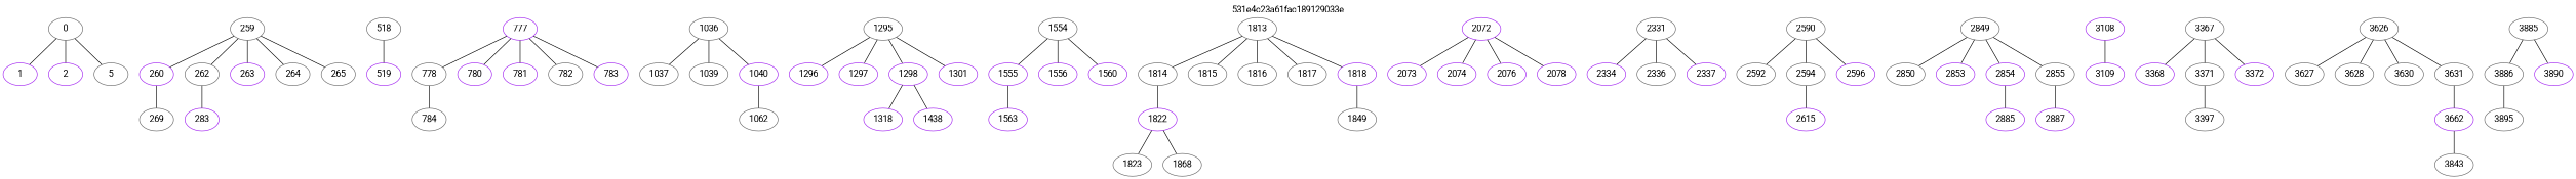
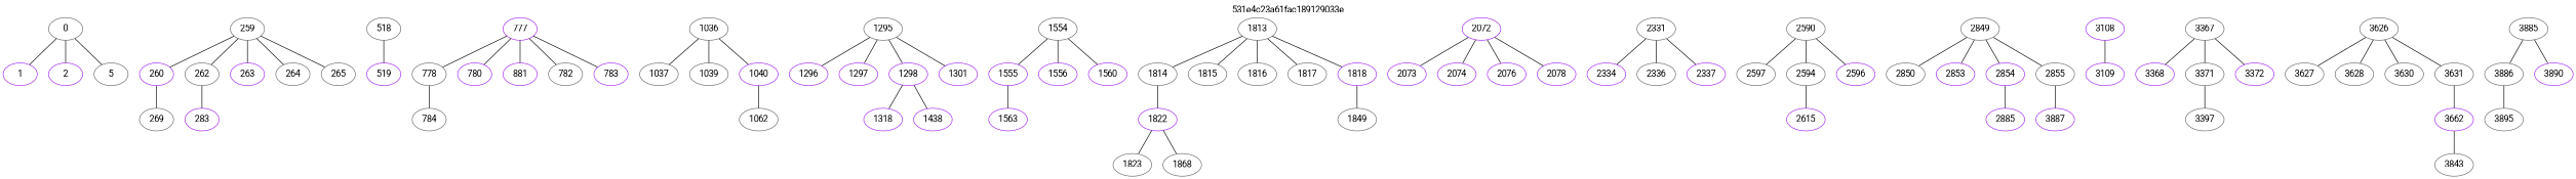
  strict graph {
    fontname=Roboto
    label="531e4c23a61fac189129033e"
    labelloc=t
    node [color=gray40 fontname=Roboto]
    edge [fontname=Roboto]
    1 [color=purple]
    0
    2 [color=purple]
    5
    260 [color=purple]
    259
    262
    263 [color=purple]
    264
    265
    269
    283 [color=purple]
    519 [color=purple]
    518
    777 [color=purple]
    778
    780 [color=purple]
-   781 [color=purple]
+   781 [color=purple label=881]
    782
    783 [color=purple]
    784
    1036
    1037
    1039
    1040 [color=purple]
    1062
    1296 [color=purple]
    1295
    1297 [color=purple]
    1298 [color=purple]
    1301 [color=purple]
    1318 [color=purple]
    1438 [color=purple]
    1555 [color=purple]
    1554
    1556 [color=purple]
    1560 [color=purple]
    1563 [color=purple]
    1813
    1814
    1815
    1816
    1817
    1818 [color=purple]
    1822 [color=purple]
    1849
    1823
    1868
    2072 [color=purple]
    2073 [color=purple]
    2074 [color=purple]
    2076 [color=purple]
    2078 [color=purple]
    2334 [color=purple]
    2331
    2336
    2337 [color=purple]
    2590
-   2592
+   2592 [label=2597]
    2594
    2596 [color=purple]
    2615 [color=purple]
    2849
    2850
    2853 [color=purple]
    2854 [color=purple]
    2855
    2885 [color=purple]
-   2887 [color=purple]
+   2887 [color=purple label=3887]
    3108 [color=purple]
    3109 [color=purple]
    3368 [color=purple]
    3367
    3371
    3372 [color=purple]
    3397
    3626
    3627
    3628
    3630
    3631
    3662 [color=purple]
    3843
    3885
    3886
    3890 [color=purple]
    3895
    0 -- 1
    0 -- 2
    0 -- 5
    260 -- 269
    259 -- 260
    259 -- 262
    259 -- 263
    259 -- 264
    259 -- 265
    262 -- 283
    518 -- 519
    777 -- 778
    777 -- 780
    777 -- 781
    777 -- 782
    777 -- 783
    778 -- 784
    1036 -- 1037
    1036 -- 1039
    1036 -- 1040
    1040 -- 1062
    1295 -- 1296
    1295 -- 1297
    1295 -- 1298
    1295 -- 1301
    1298 -- 1318
    1298 -- 1438
    1555 -- 1563
    1554 -- 1555
    1554 -- 1556
    1554 -- 1560
    1813 -- 1814
    1813 -- 1815
    1813 -- 1816
    1813 -- 1817
    1813 -- 1818
    1814 -- 1822
    1818 -- 1849
    1822 -- 1823
    1822 -- 1868
    2072 -- 2073
    2072 -- 2074
    2072 -- 2076
    2072 -- 2078
    2331 -- 2334
    2331 -- 2336
    2331 -- 2337
    2590 -- 2592
    2590 -- 2594
    2590 -- 2596
    2594 -- 2615
    2849 -- 2850
    2849 -- 2853
    2849 -- 2854
    2849 -- 2855
    2854 -- 2885
    2855 -- 2887
    3108 -- 3109
    3367 -- 3368
    3367 -- 3371
    3367 -- 3372
    3371 -- 3397
    3626 -- 3627
    3626 -- 3628
    3626 -- 3630
    3626 -- 3631
    3631 -- 3662
    3662 -- 3843
    3885 -- 3886
    3885 -- 3890
    3886 -- 3895
  }
